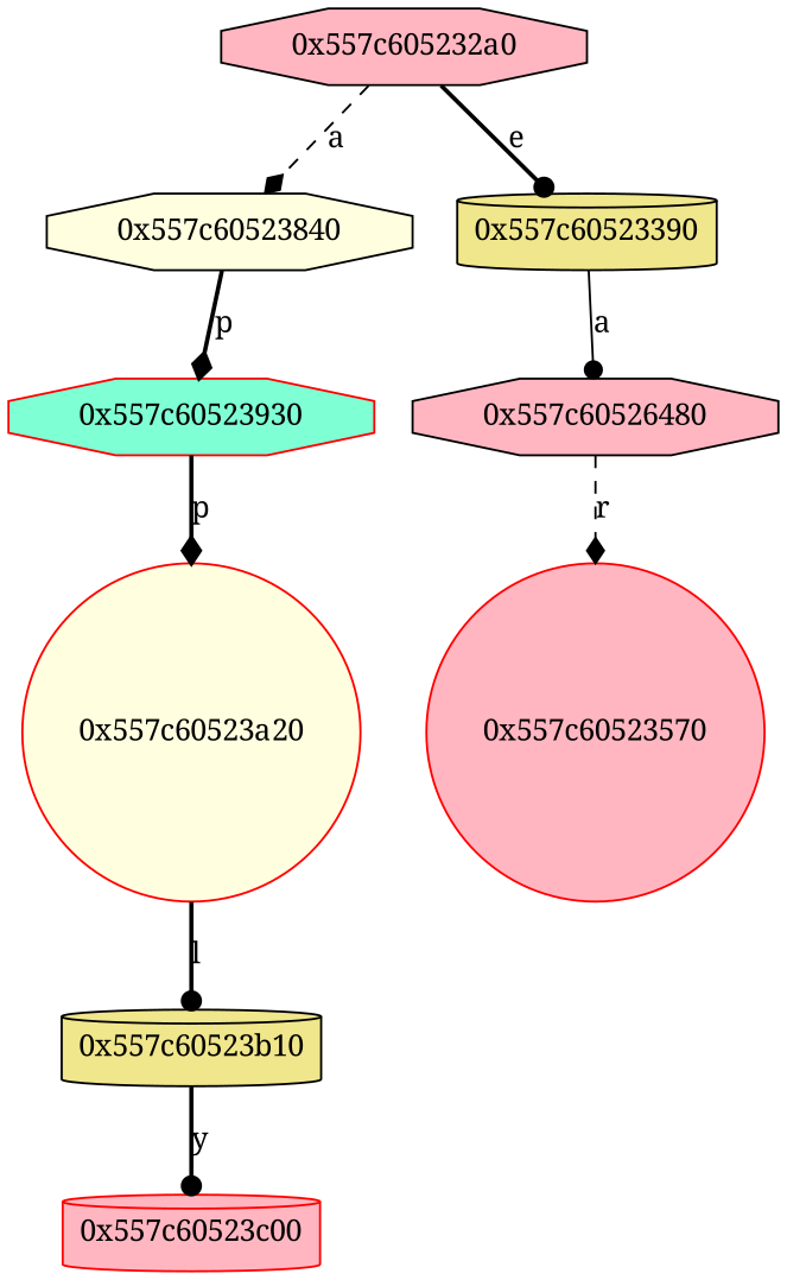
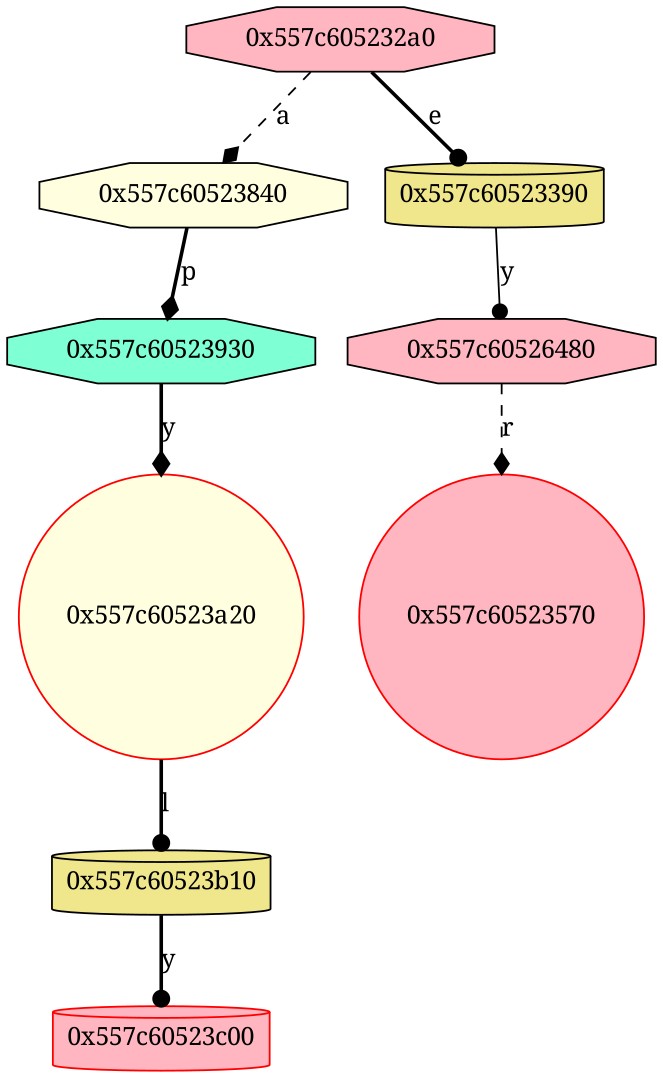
  digraph {
    fontname="Noto Serif"
    node [fillcolor=lightpink fontname="Noto Serif" shape=octagon style=filled]
    edge [arrowhead=diamond fontname="Noto Serif" style=bold]
    "0x557c60523840" [fillcolor=lightyellow]
    "0x557c605232a0"
    "0x557c60523390" [fillcolor=khaki shape=cylinder]
-   "0x557c60523930" [fillcolor=aquamarine color=red]
+   "0x557c60523930" [fillcolor=aquamarine]
    n5 [label="0x557c60526480"]
    "0x557c60523a20" [color=red fillcolor=lightyellow shape=circle]
    "0x557c60523570" [color=red shape=circle]
    "0x557c60523b10" [fillcolor=khaki shape=cylinder]
    "0x557c60523c00" [color=red shape=cylinder]
    "0x557c60523840" -> "0x557c60523930" [label=p]
    "0x557c605232a0" -> "0x557c60523840" [label=a style=dashed]
    "0x557c605232a0" -> "0x557c60523390" [arrowhead=dot label=e]
-   "0x557c60523390" -> n5 [arrowhead=dot label=a style=solid]
-   "0x557c60523930" -> "0x557c60523a20" [label=p]
+   "0x557c60523390" -> n5 [arrowhead=dot label=y style=solid]
+   "0x557c60523930" -> "0x557c60523a20" [label=y]
    n5 -> "0x557c60523570" [label=r style=dashed]
    "0x557c60523a20" -> "0x557c60523b10" [arrowhead=dot label=l]
    "0x557c60523b10" -> "0x557c60523c00" [arrowhead=dot label=y]
  }
